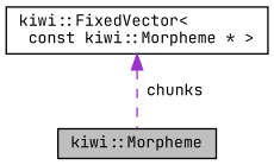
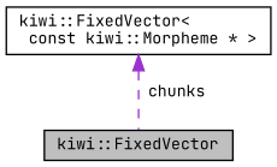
  digraph {
    fontname="JetBrains Mono"
    node [color=black fontname="JetBrains Mono" fontsize=10 shape=record style=filled]
-   n1 [fillcolor=grey75 fontcolor=black height=0.2 label="kiwi::Morpheme" width=0.4]
+   n1 [fillcolor=grey75 fontcolor=black height=0.2 label="kiwi::FixedVector" width=0.4]
    n2 [fillcolor=white height=0.2 label="kiwi::FixedVector\<\l const kiwi::Morpheme * \>" width=0.4]
    n2 -> n1 [color=darkorchid3 dir=back fontname="JetBrains Mono" fontsize=10 label=" chunks" labelfontname=Helvetica labelfontsize=10 style=dashed]
  }
